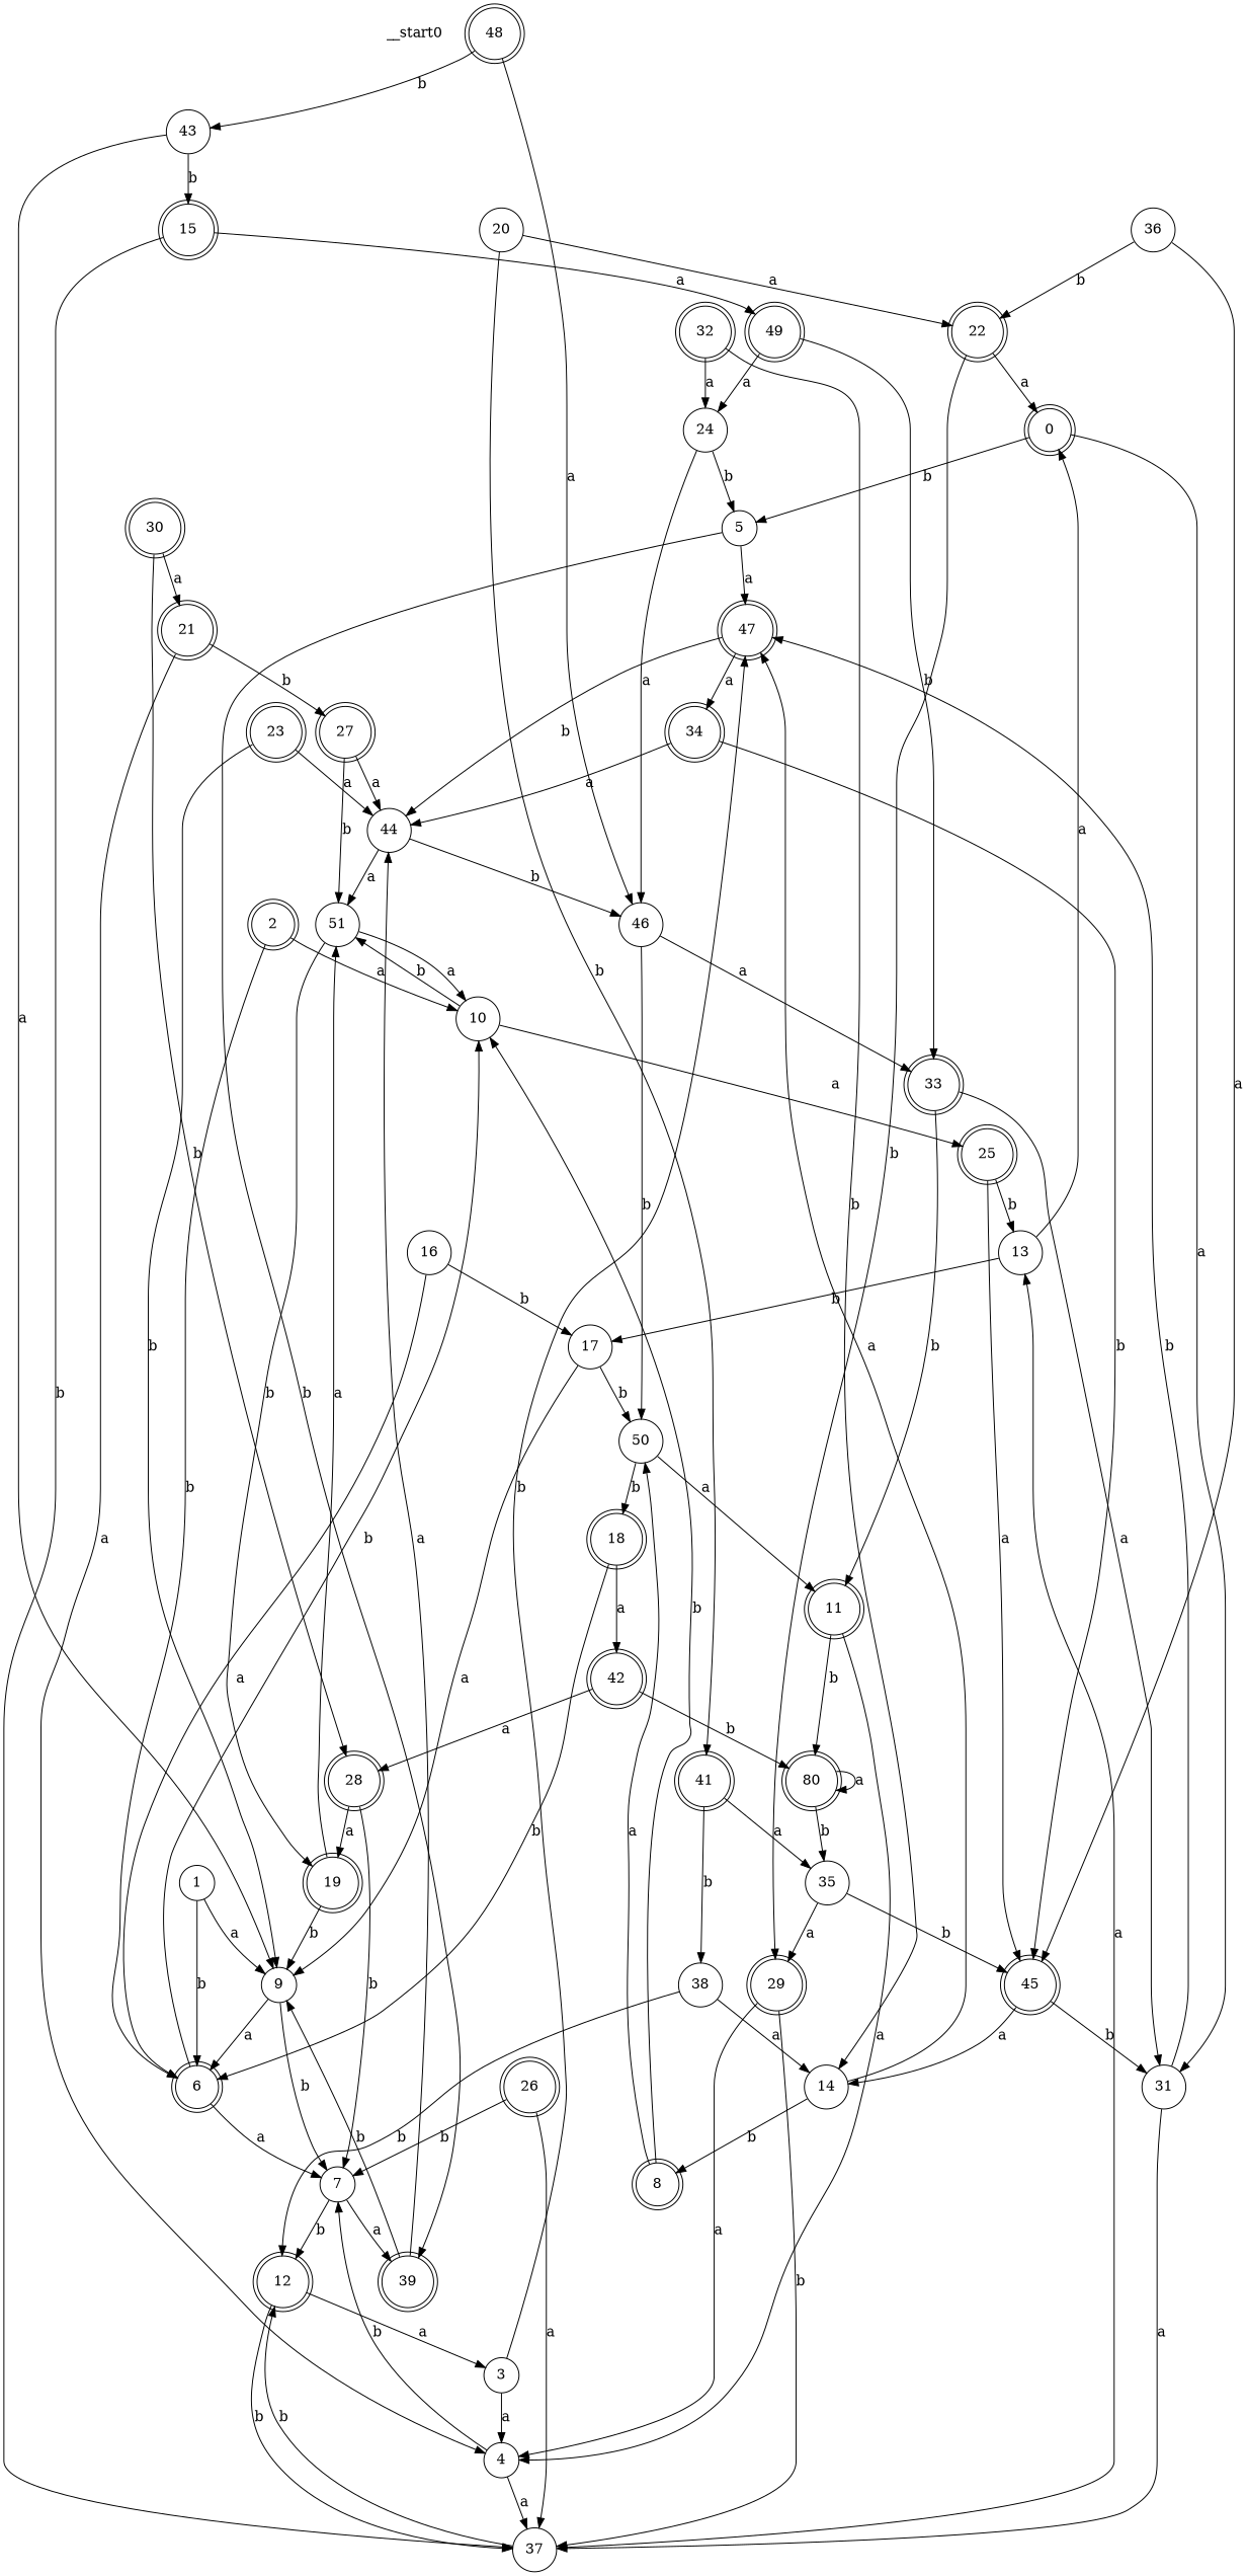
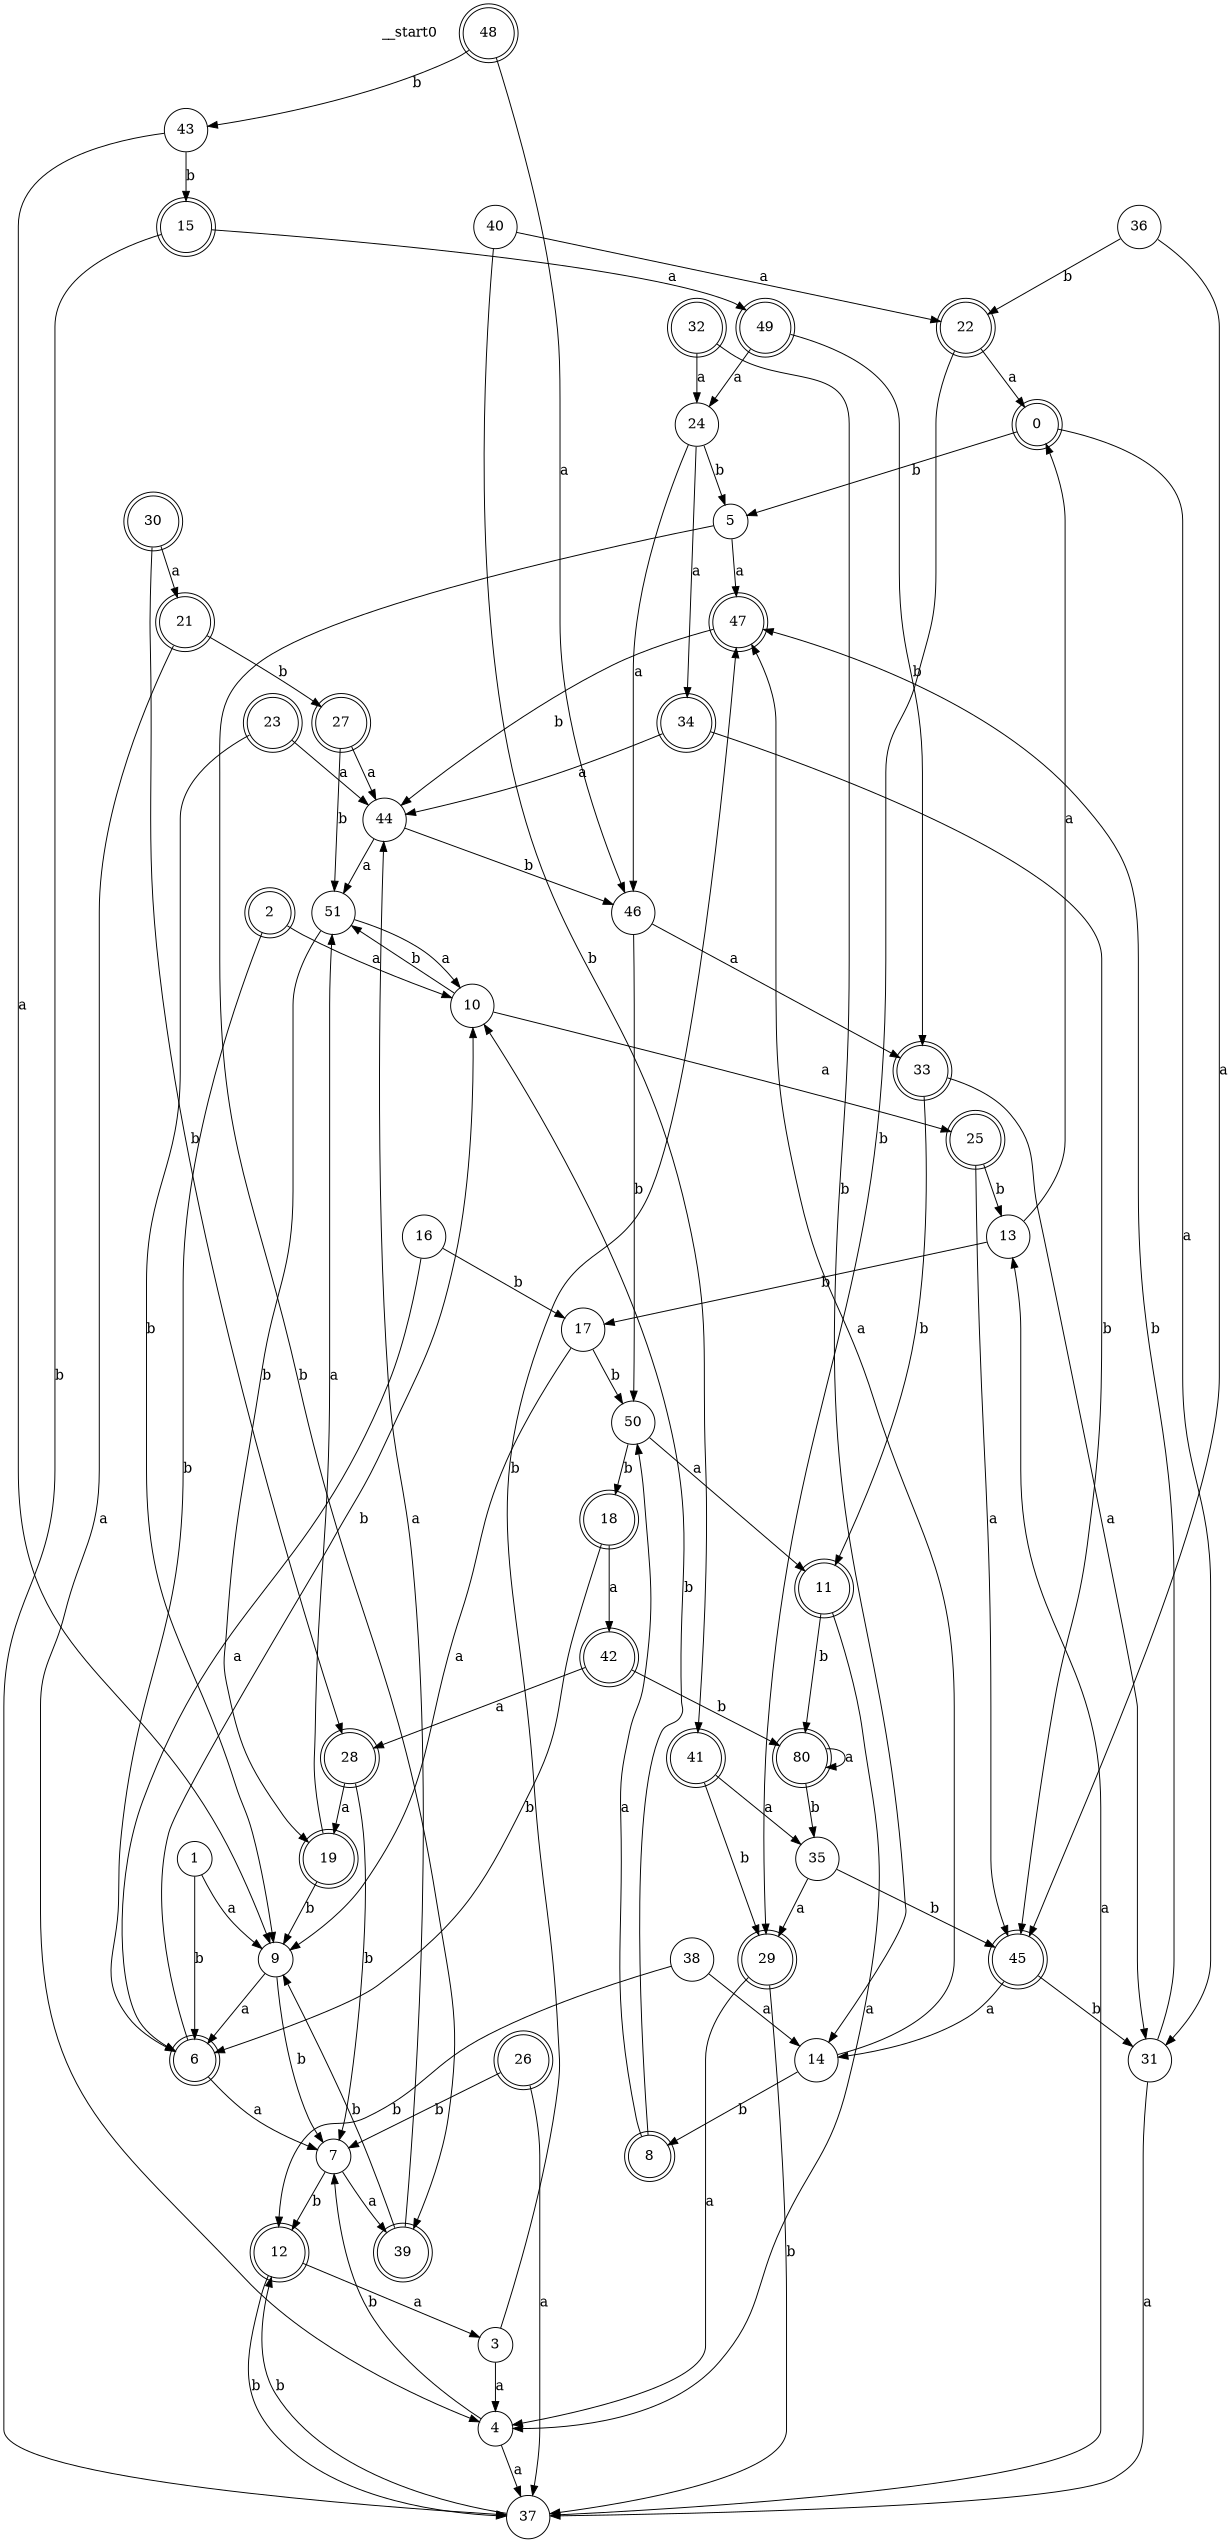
  digraph {
    rankdir=TB
    node [shape=doublecircle color=black fillcolor=white style="rounded,filled"]
    __start0 [shape=none color="" fillcolor="" style=""]
    n2 [label=0]
    n3 [label=5 shape=circle style=filled]
    n4 [label=31 shape=circle style=filled]
    n5 [label=47]
    n6 [label=39]
    n7 [label=37 shape=circle style=filled]
    n8 [label=1 shape=circle style=filled]
    n9 [label=6]
    n10 [label=9 shape=circle style=filled]
    n11 [label=10 shape=circle style=filled]
    n12 [label=7 shape=circle style=filled]
    n13 [label=2]
    n14 [label=25]
    n15 [label=51 shape=circle style=filled]
    n16 [label=3 shape=circle style=filled]
    n17 [label=4 shape=circle style=filled]
    n18 [label=44 shape=circle style=filled]
    n19 [label=34]
    n20 [label=12]
    n21 [label=8]
    n22 [label=50 shape=circle style=filled]
    n23 [label=11]
    n24 [label=18]
    n25 [label=13 shape=circle style=filled]
    n26 [label=45]
    n27 [label=19]
    n28 [label=80]
    n29 [label=35 shape=circle style=filled]
    n30 [label=17 shape=circle style=filled]
    n31 [label=14 shape=circle style=filled]
    n32 [label=15]
    n33 [label=49]
    n34 [label=24 shape=circle style=filled]
    n35 [label=33]
    n36 [label=16 shape=circle style=filled]
    n37 [label=42]
    n38 [label=28]
-   n39 [label=20 shape=circle style=filled]
+   n39 [label=40 shape=circle style=filled]
    n40 [label=22]
    n41 [label=41]
    n42 [label=29]
    n43 [label=38 shape=circle style=filled]
    n44 [label=21]
    n45 [label=27]
    n46 [label=23]
    n47 [label=46 shape=circle style=filled]
    n48 [label=26]
    n49 [label=30]
    n50 [label=32]
    n51 [label=36 shape=circle style=filled]
    n52 [label=43 shape=circle style=filled]
    n53 [label=48]
    n2 -> n3 [label=b]
    n2 -> n4 [label=a]
    n3 -> n5 [label=a]
    n3 -> n6 [label=b]
    n4 -> n5 [label=b]
    n4 -> n7 [label=a]
    n5 -> n18 [label=b]
-   n5 -> n19 [label=a]
+   n34 -> n19 [label=a]
    n6 -> n10 [label=b]
    n6 -> n18 [label=a]
    n7 -> n20 [label=b]
    n7 -> n25 [label=a]
    n8 -> n9 [label=b]
    n8 -> n10 [label=a]
    n9 -> n11 [label=b]
    n9 -> n12 [label=a]
    n10 -> n9 [label=a]
    n10 -> n12 [label=b]
    n11 -> n14 [label=a]
    n11 -> n15 [label=b]
    n12 -> n6 [label=a]
    n12 -> n20 [label=b]
    n13 -> n9 [label=b]
    n13 -> n11 [label=a]
    n14 -> n25 [label=b]
    n14 -> n26 [label=a]
    n15 -> n11 [label=a]
    n15 -> n27 [label=b]
    n16 -> n5 [label=b]
    n16 -> n17 [label=a]
    n17 -> n7 [label=a]
    n17 -> n12 [label=b]
    n18 -> n15 [label=a]
    n18 -> n47 [label=b]
    n19 -> n18 [label=a]
    n19 -> n26 [label=b]
    n20 -> n7 [label=b]
    n20 -> n16 [label=a]
    n21 -> n11 [label=b]
    n21 -> n22 [label=a]
    n22 -> n23 [label=a]
    n22 -> n24 [label=b]
    n23 -> n17 [label=a]
    n23 -> n28 [label=b]
    n24 -> n9 [label=b]
    n24 -> n37 [label=a]
    n25 -> n2 [label=a]
    n25 -> n30 [label=b]
    n26 -> n4 [label=b]
    n26 -> n31 [label=a]
    n27 -> n10 [label=b]
    n27 -> n15 [label=a]
    n28 -> n28 [label=a]
    n28 -> n29 [label=b]
    n29 -> n26 [label=b]
    n29 -> n42 [label=a]
    n30 -> n10 [label=a]
    n30 -> n22 [label=b]
    n31 -> n5 [label=a]
    n31 -> n21 [label=b]
    n32 -> n7 [label=b]
    n32 -> n33 [label=a]
    n33 -> n34 [label=a]
    n33 -> n35 [label=b]
    n34 -> n3 [label=b]
    n34 -> n47 [label=a]
    n35 -> n4 [label=a]
    n35 -> n23 [label=b]
    n36 -> n9 [label=a]
    n36 -> n30 [label=b]
    n37 -> n28 [label=b]
    n37 -> n38 [label=a]
    n38 -> n12 [label=b]
    n38 -> n27 [label=a]
    n39 -> n40 [label=a]
    n39 -> n41 [label=b]
    n40 -> n2 [label=a]
    n40 -> n42 [label=b]
    n41 -> n29 [label=a]
-   n41 -> n43 [label=b]
+   n41 -> n42 [label=b]
    n42 -> n7 [label=b]
    n42 -> n17 [label=a]
    n43 -> n20 [label=b]
    n43 -> n31 [label=a]
    n44 -> n17 [label=a]
    n44 -> n45 [label=b]
    n45 -> n15 [label=b]
    n45 -> n18 [label=a]
    n46 -> n10 [label=b]
    n46 -> n18 [label=a]
    n47 -> n22 [label=b]
    n47 -> n35 [label=a]
    n48 -> n7 [label=a]
    n48 -> n12 [label=b]
    n49 -> n38 [label=b]
    n49 -> n44 [label=a]
    n50 -> n31 [label=b]
    n50 -> n34 [label=a]
    n51 -> n26 [label=a]
    n51 -> n40 [label=b]
    n52 -> n10 [label=a]
    n52 -> n32 [label=b]
    n53 -> n47 [label=a]
    n53 -> n52 [label=b]
  }
